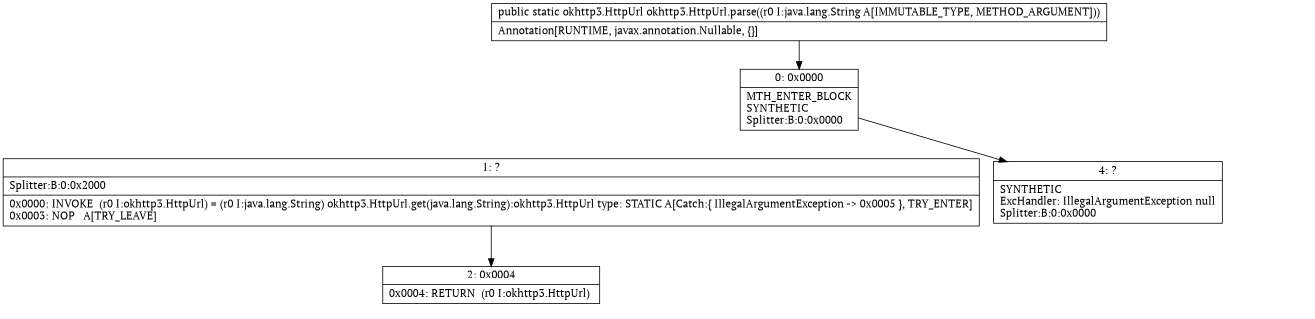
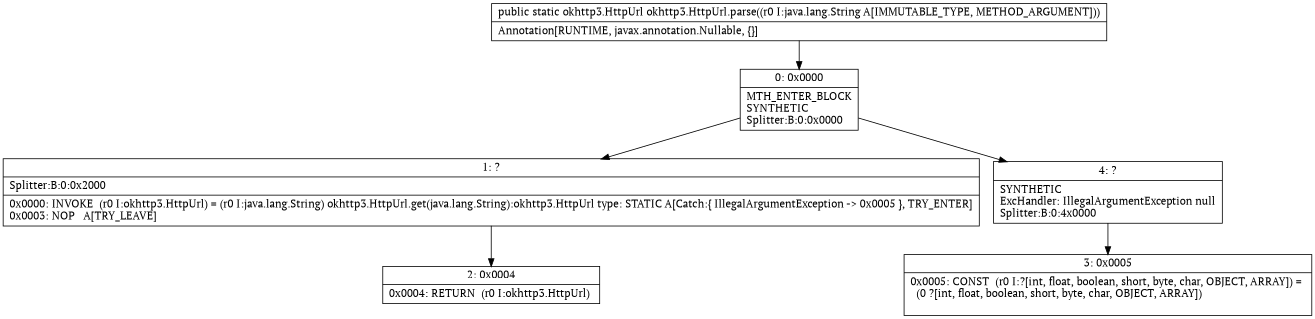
  digraph {
    fontname="PT Serif"
    node [fontname="PT Serif" shape=record]
    edge [fontname="PT Serif"]
    n1 [label="{0\:\ 0x0000|MTH_ENTER_BLOCK\lSYNTHETIC\lSplitter:B:0:0x0000\l}"]
    n2 [label="{1\:\ ?|Splitter:B:0:0x2000\l|0x0000: INVOKE  (r0 I:okhttp3.HttpUrl) = (r0 I:java.lang.String) okhttp3.HttpUrl.get(java.lang.String):okhttp3.HttpUrl type: STATIC A[Catch:\{ IllegalArgumentException \-\> 0x0005 \}, TRY_ENTER]\l0x0003: NOP   A[TRY_LEAVE]\l}"]
-   n3 [label="{4\:\ ?|SYNTHETIC\lExcHandler: IllegalArgumentException null\lSplitter:B:0:0x0000\l}"]
+   n3 [label="{4\:\ ?|SYNTHETIC\lExcHandler: IllegalArgumentException null\lSplitter:B:0:4x0000\l}"]
    n4 [label="{2\:\ 0x0004|0x0004: RETURN  (r0 I:okhttp3.HttpUrl) \l}"]
+   n5 [label="{3\:\ 0x0005|0x0005: CONST  (r0 I:?[int, float, boolean, short, byte, char, OBJECT, ARRAY]) = \l  (0 ?[int, float, boolean, short, byte, char, OBJECT, ARRAY])\l \l}"]
    n6 [label="{public static okhttp3.HttpUrl okhttp3.HttpUrl.parse((r0 I:java.lang.String A[IMMUTABLE_TYPE, METHOD_ARGUMENT]))  | Annotation[RUNTIME, javax.annotation.Nullable, \{\}]\l}"]
+   n1 -> n2
    n1 -> n3
    n2 -> n4
+   n3 -> n5
    n6 -> n1
  }
